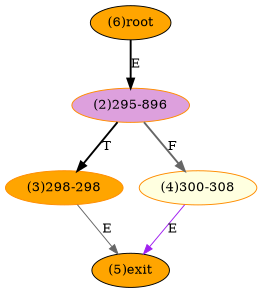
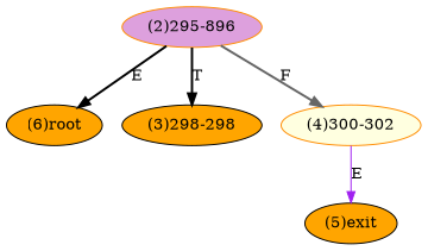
  digraph {
    node [color=black fillcolor=orange style=filled]
    edge [color=black style=bold]
    n1 [label="(6)root"]
    n2 [color=darkorange fillcolor=plum label="(2)295-896"]
-   n3 [color=darkorange label="(3)298-298"]
-   n4 [color=darkorange fillcolor=lightyellow label="(4)300-308"]
+   n3 [label="(3)298-298"]
+   n4 [color=darkorange fillcolor=lightyellow label="(4)300-302"]
    n5 [label="(5)exit"]
-   n1 -> n2 [label=E]
+   n2 -> n1 [label=E]
    n2 -> n3 [label=T]
    n2 -> n4 [color=gray40 label=F]
-   n3 -> n5 [color=gray40 label=E style=solid]
    n4 -> n5 [color=purple label=E style=solid]
  }
